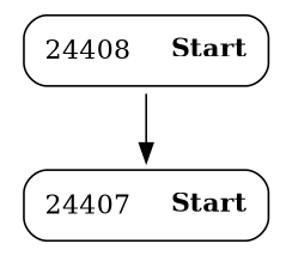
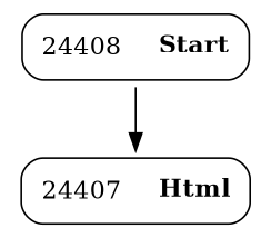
  digraph {
    node [shape=none]
-   n1 [label=<<TABLE border='1' cellspacing='0' cellpadding='10' style='rounded' ><TR><TD border='0'>24407</TD><TD border='0'><B>Start</B></TD></TR></TABLE>>]
+   n1 [label=<<TABLE border='1' cellspacing='0' cellpadding='10' style='rounded' ><TR><TD border='0'>24407</TD><TD border='0'><B>Html</B></TD></TR></TABLE>>]
    n2 [label=<<TABLE border='1' cellspacing='0' cellpadding='10' style='rounded' ><TR><TD border='0'>24408</TD><TD border='0'><B>Start</B></TD></TR></TABLE>>]
    n2 -> n1 [weight=2]
  }
